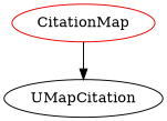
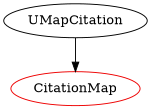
  digraph {
    n1 [color=red2 label=CitationMap shape=oval]
    UMapCitation
-   n1 -> UMapCitation
+   UMapCitation -> n1
  }
